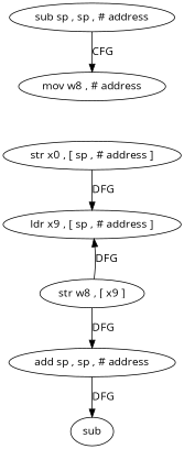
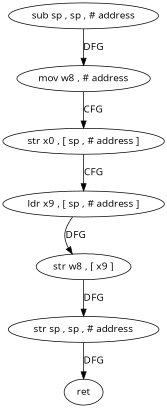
  digraph {
    fontname="Open Sans"
    node [fontname="Open Sans"]
    edge [fontname="Open Sans"]
    n1 [label="sub sp , sp , # address"]
    n2 [label="mov w8 , # address"]
    n3 [label="str x0 , [ sp , # address ]"]
    n4 [label="ldr x9 , [ sp , # address ]"]
    n5 [label="str w8 , [ x9 ]"]
-   n6 [label="add sp , sp , # address"]
-   n7 [label=sub]
-   n1 -> n2 [label=CFG]
-   n3 -> n4 [label=DFG]
-   n5 -> n4 [label=DFG]
+   n6 [label="str sp , sp , # address"]
+   n7 [label=ret]
+   n1 -> n2 [label=DFG]
+   n2 -> n3 [label=CFG]
+   n3 -> n4 [label=CFG]
+   n4 -> n5 [label=DFG]
    n5 -> n6 [label=DFG]
    n6 -> n7 [label=DFG]
  }
